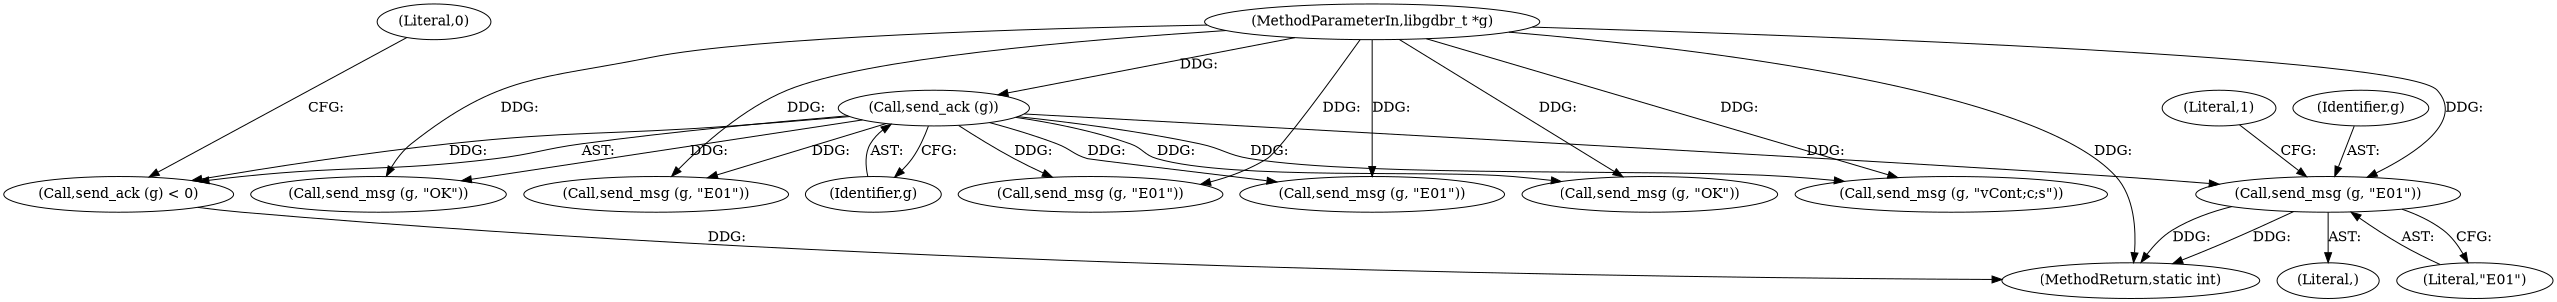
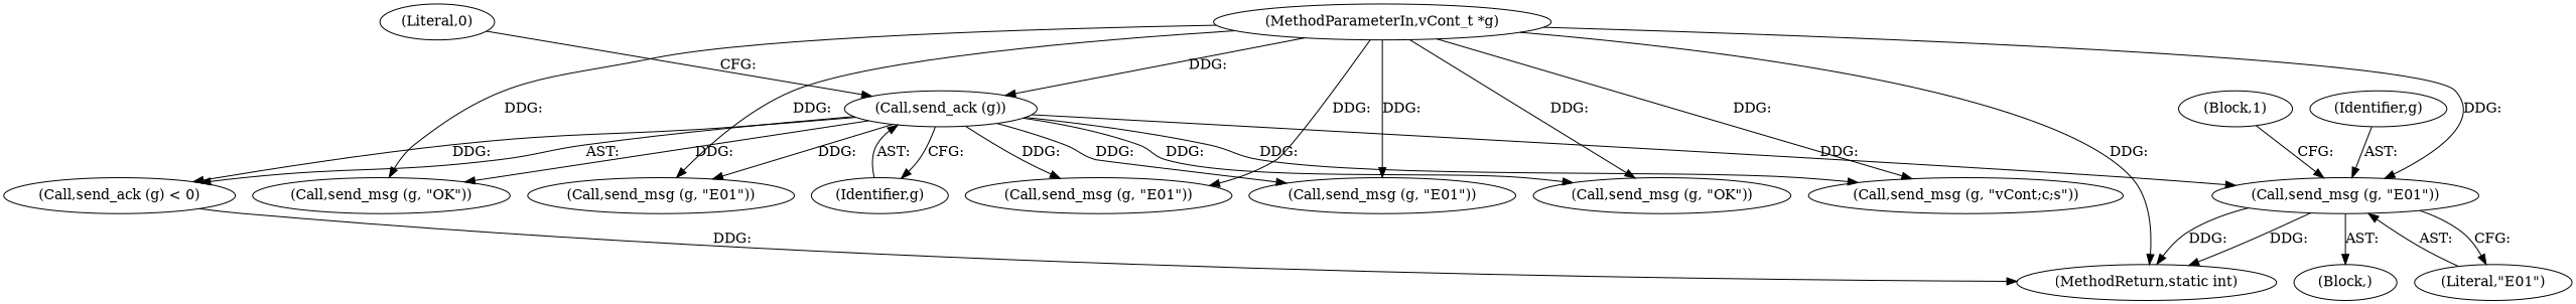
  digraph {
    n1 [label="(Call,send_msg (g, \"E01\"))"]
    n2 [label="(MethodReturn,static int)"]
    n3 [label="(Literal,\"E01\")"]
-   n4 [label="(Literal,)"]
+   n4 [label="(Block,)"]
    n5 [label="(Call,send_ack (g))"]
    n6 [label="(Call,send_msg (g, \"E01\"))"]
    n7 [label="(Call,send_msg (g, \"E01\"))"]
    n8 [label="(Call,send_msg (g, \"vCont;c;s\"))"]
    n9 [label="(Call,send_ack (g) < 0)"]
    n10 [label="(Identifier,g)"]
    n11 [label="(Call,send_msg (g, \"E01\"))"]
    n12 [label="(Call,send_msg (g, \"OK\"))"]
    n13 [label="(Call,send_msg (g, \"OK\"))"]
-   n14 [label="(MethodParameterIn,libgdbr_t *g)"]
+   n14 [label="(MethodParameterIn,vCont_t *g)"]
    n15 [label="(Literal,0)"]
-   n16 [label="(Literal,1)"]
+   n16 [label="(Block,1)"]
    n17 [label="(Identifier,g)"]
    n1 -> n2 [label="DDG: "]
    n1 -> n2 [label="DDG: "]
    n1 -> n3 [label="CFG: "]
    n1 -> n4 [label="AST: "]
    n3 -> n1 [label="AST: "]
    n5 -> n1 [label="DDG: "]
    n5 -> n6 [label="DDG: "]
    n5 -> n7 [label="DDG: "]
    n5 -> n8 [label="DDG: "]
    n5 -> n9 [label="AST: "]
    n5 -> n9 [label="DDG: "]
    n5 -> n10 [label="CFG: "]
    n5 -> n11 [label="DDG: "]
    n5 -> n12 [label="DDG: "]
    n5 -> n13 [label="DDG: "]
    n9 -> n2 [label="DDG: "]
    n10 -> n5 [label="AST: "]
    n14 -> n1 [label="DDG: "]
    n14 -> n2 [label="DDG: "]
    n14 -> n5 [label="DDG: "]
    n14 -> n6 [label="DDG: "]
    n14 -> n7 [label="DDG: "]
    n14 -> n8 [label="DDG: "]
    n14 -> n11 [label="DDG: "]
    n14 -> n12 [label="DDG: "]
    n14 -> n13 [label="DDG: "]
-   n15 -> n9 [label="CFG: "]
+   n15 -> n5 [label="CFG: "]
    n16 -> n1 [label="CFG: "]
    n17 -> n1 [label="AST: "]
  }
